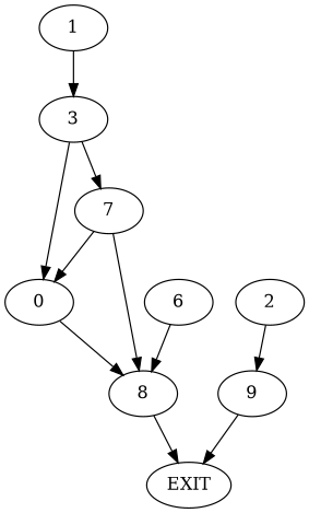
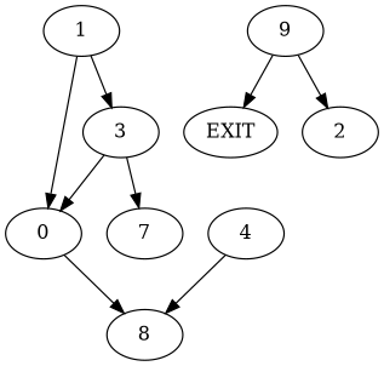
  digraph {
    1
    3
    n3 [label=EXIT]
    n4 [label=9]
    2
    n6 [label=0]
    7
-   4 [label=6]
+   4
    8
    1 -> 3
    3 -> n6
    3 -> 7
    n4 -> n3
-   2 -> n4
+   n4 -> 2
    n6 -> 8
-   7 -> n6
-   7 -> 8
+   1 -> n6
    4 -> 8
-   8 -> n3
  }
